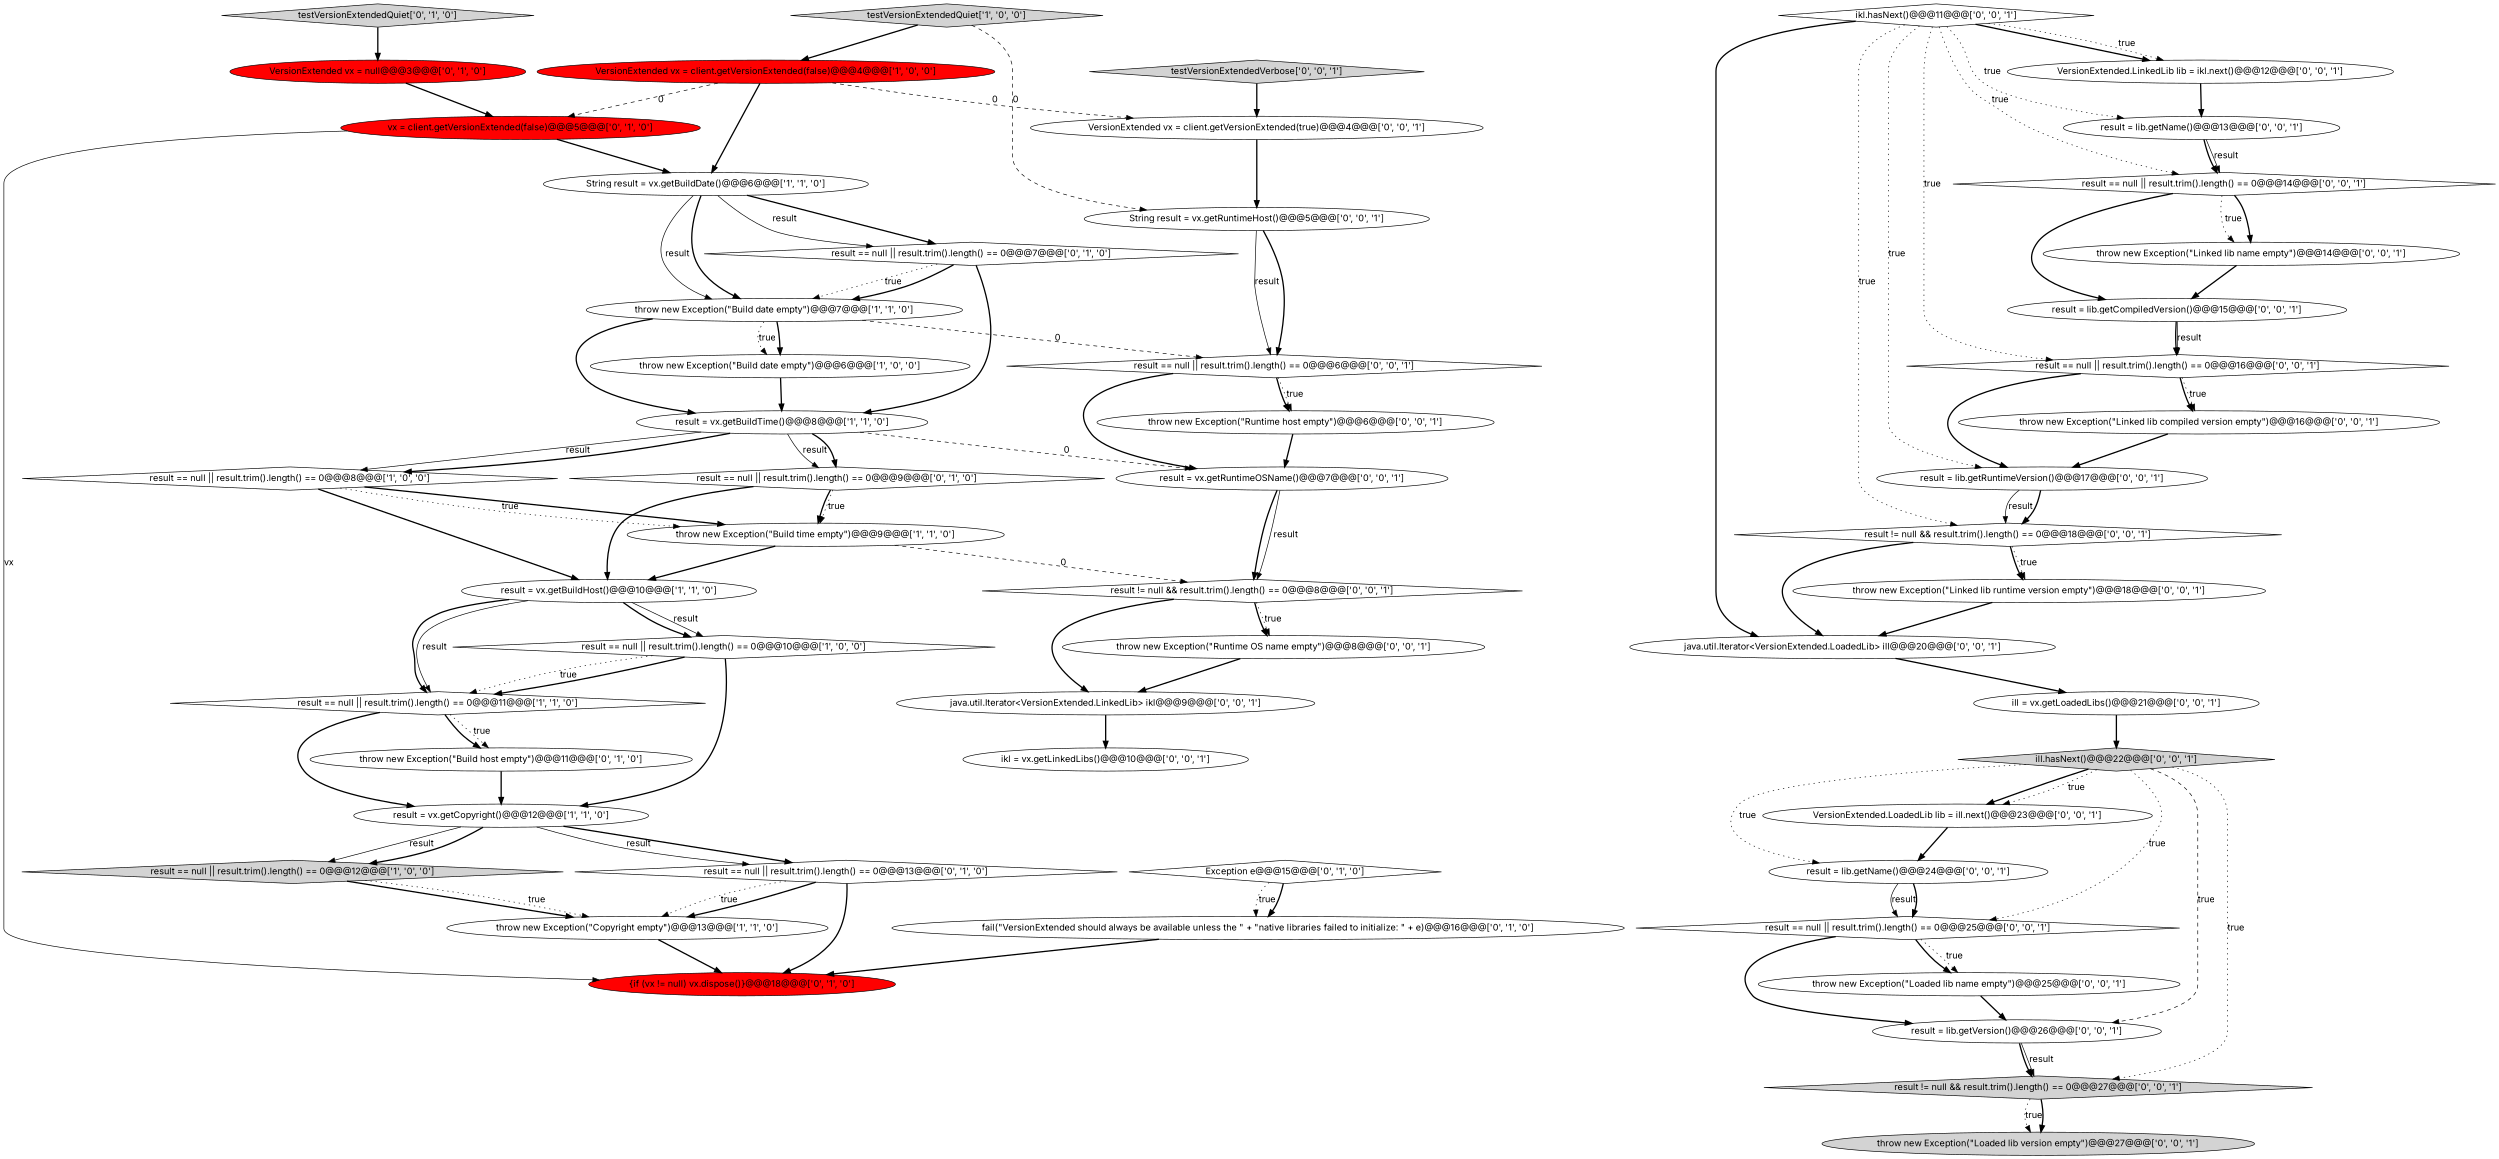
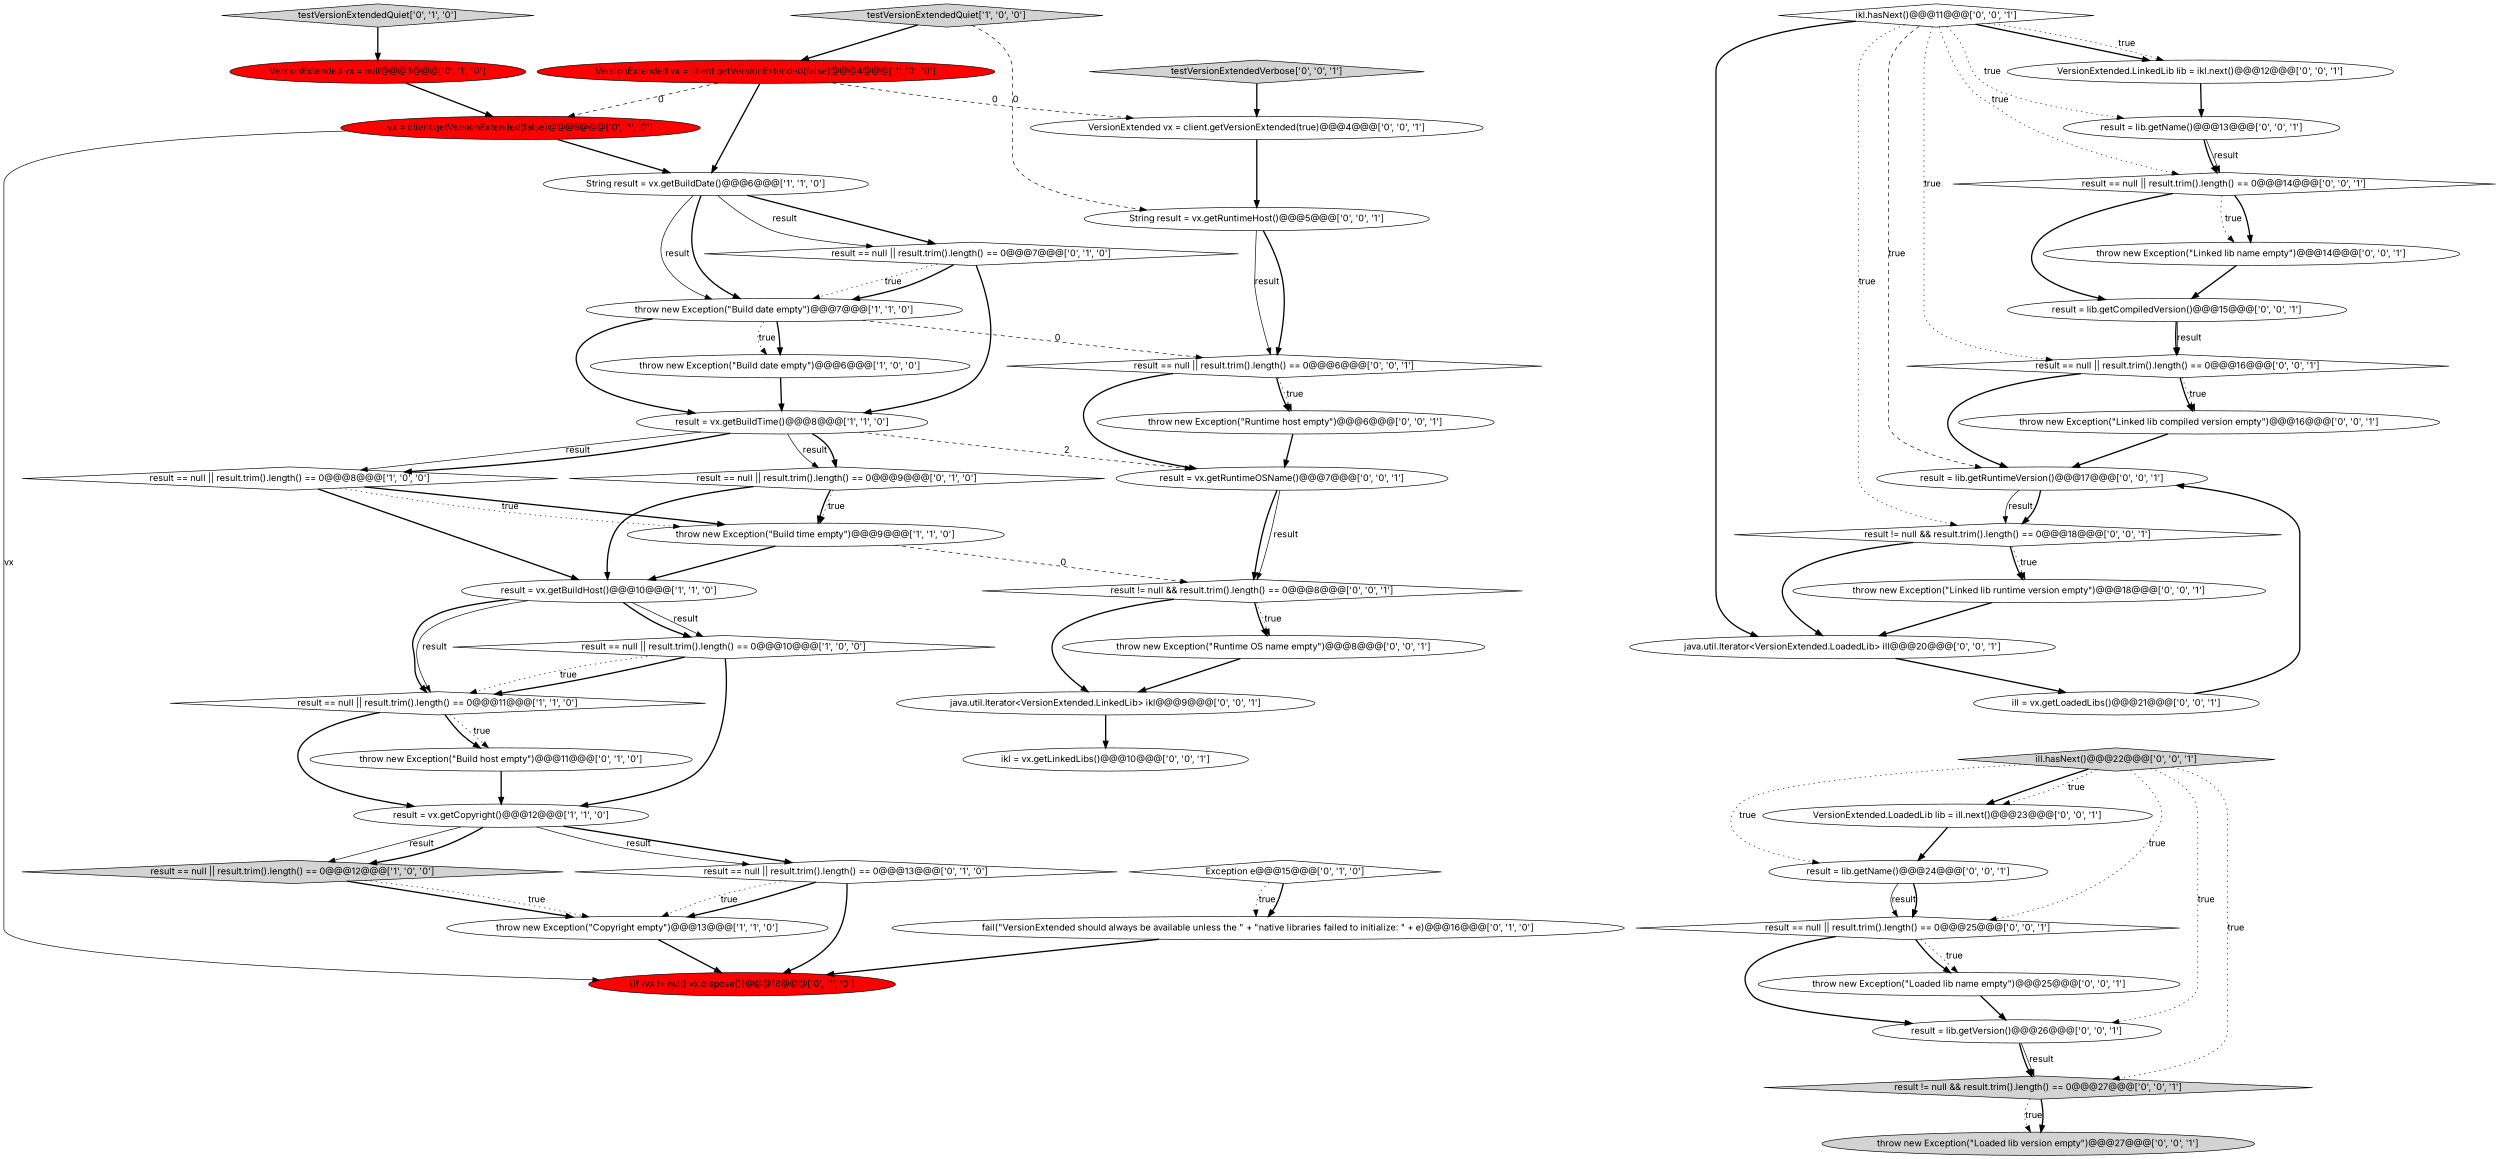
  digraph {
    fontname=Inter
    node [fillcolor=white fontname=Inter shape=ellipse style=filled]
    edge [fontname=Inter style=bold]
    n1 [fillcolor=lightgray label="result == null || result.trim().length() == 0@@@12@@@['1', '0', '0']" shape=diamond]
    n2 [label="throw new Exception(\"Copyright empty\")@@@13@@@['1', '1', '0']"]
    n3 [fillcolor=red label="{if (vx != null) vx.dispose()}@@@18@@@['0', '1', '0']"]
    n4 [label="throw new Exception(\"Build host empty\")@@@11@@@['0', '1', '0']"]
    n5 [label="result = vx.getCopyright()@@@12@@@['1', '1', '0']"]
    n6 [label="result == null || result.trim().length() == 0@@@13@@@['0', '1', '0']" shape=diamond]
    n7 [label="ikl = vx.getLinkedLibs()@@@10@@@['0', '0', '1']"]
    n8 [label="ikl.hasNext()@@@11@@@['0', '0', '1']" shape=diamond]
    n9 [label="VersionExtended.LinkedLib lib = ikl.next()@@@12@@@['0', '0', '1']"]
    n10 [label="result = lib.getName()@@@13@@@['0', '0', '1']"]
    n11 [label="result = lib.getRuntimeVersion()@@@17@@@['0', '0', '1']"]
    n12 [label="result != null && result.trim().length() == 0@@@18@@@['0', '0', '1']" shape=diamond]
    n13 [label="java.util.Iterator<VersionExtended.LoadedLib> ill@@@20@@@['0', '0', '1']"]
    n14 [label="result == null || result.trim().length() == 0@@@14@@@['0', '0', '1']" shape=diamond]
    n15 [label="result == null || result.trim().length() == 0@@@16@@@['0', '0', '1']" shape=diamond]
    n16 [fillcolor=red label="VersionExtended vx = client.getVersionExtended(false)@@@4@@@['1', '0', '0']"]
    n17 [label="VersionExtended vx = client.getVersionExtended(true)@@@4@@@['0', '0', '1']"]
    n18 [label="String result = vx.getBuildDate()@@@6@@@['1', '1', '0']"]
    n19 [fillcolor=red label="vx = client.getVersionExtended(false)@@@5@@@['0', '1', '0']"]
    n20 [label="String result = vx.getRuntimeHost()@@@5@@@['0', '0', '1']"]
    n21 [label="result == null || result.trim().length() == 0@@@7@@@['0', '1', '0']" shape=diamond]
    n22 [label="throw new Exception(\"Build date empty\")@@@7@@@['1', '1', '0']"]
    n23 [label="throw new Exception(\"Linked lib runtime version empty\")@@@18@@@['0', '0', '1']"]
    n24 [label="throw new Exception(\"Runtime OS name empty\")@@@8@@@['0', '0', '1']"]
    n25 [label="java.util.Iterator<VersionExtended.LinkedLib> ikl@@@9@@@['0', '0', '1']"]
    n26 [label="fail(\"VersionExtended should always be available unless the \" + \"native libraries failed to initialize: \" + e)@@@16@@@['0', '1', '0']"]
    n27 [label="ill = vx.getLoadedLibs()@@@21@@@['0', '0', '1']"]
    n28 [label="result == null || result.trim().length() == 0@@@6@@@['0', '0', '1']" shape=diamond]
    n29 [label="result = lib.getCompiledVersion()@@@15@@@['0', '0', '1']"]
    n30 [label="throw new Exception(\"Linked lib name empty\")@@@14@@@['0', '0', '1']"]
    n31 [label="result == null || result.trim().length() == 0@@@10@@@['1', '0', '0']" shape=diamond]
    n32 [label="result == null || result.trim().length() == 0@@@11@@@['1', '1', '0']" shape=diamond]
    n33 [label="result = lib.getName()@@@24@@@['0', '0', '1']"]
    n34 [label="result == null || result.trim().length() == 0@@@25@@@['0', '0', '1']" shape=diamond]
    n35 [label="throw new Exception(\"Loaded lib name empty\")@@@25@@@['0', '0', '1']"]
    n36 [label="result = lib.getVersion()@@@26@@@['0', '0', '1']"]
    n37 [label="result == null || result.trim().length() == 0@@@8@@@['1', '0', '0']" shape=diamond]
    n38 [label="result = vx.getBuildHost()@@@10@@@['1', '1', '0']"]
    n39 [label="throw new Exception(\"Build time empty\")@@@9@@@['1', '1', '0']"]
    n40 [label="result != null && result.trim().length() == 0@@@8@@@['0', '0', '1']" shape=diamond]
    n41 [fillcolor=lightgray label="ill.hasNext()@@@22@@@['0', '0', '1']" shape=diamond]
    n42 [label="VersionExtended.LoadedLib lib = ill.next()@@@23@@@['0', '0', '1']"]
    n43 [fillcolor=lightgray label="result != null && result.trim().length() == 0@@@27@@@['0', '0', '1']" shape=diamond]
    n44 [label="result = vx.getBuildTime()@@@8@@@['1', '1', '0']"]
    n45 [label="throw new Exception(\"Build date empty\")@@@6@@@['1', '0', '0']"]
    n46 [label="result = vx.getRuntimeOSName()@@@7@@@['0', '0', '1']"]
    n47 [label="result == null || result.trim().length() == 0@@@9@@@['0', '1', '0']" shape=diamond]
    n48 [label="throw new Exception(\"Runtime host empty\")@@@6@@@['0', '0', '1']"]
    n49 [label="throw new Exception(\"Linked lib compiled version empty\")@@@16@@@['0', '0', '1']"]
    n50 [label="Exception e@@@15@@@['0', '1', '0']" shape=diamond]
    n51 [fillcolor=lightgray label="throw new Exception(\"Loaded lib version empty\")@@@27@@@['0', '0', '1']"]
    n52 [fillcolor=lightgray label="testVersionExtendedVerbose['0', '0', '1']" shape=diamond]
    n53 [fillcolor=lightgray label="testVersionExtendedQuiet['1', '0', '0']" shape=diamond]
    n54 [fillcolor=red label="VersionExtended vx = null@@@3@@@['0', '1', '0']"]
    n55 [fillcolor=lightgray label="testVersionExtendedQuiet['0', '1', '0']" shape=diamond]
    n1 -> n2
    n1 -> n2 [label=true style=dotted]
    n2 -> n3
    n4 -> n5
    n5 -> n1 [label=result style=solid]
    n5 -> n1
    n5 -> n6
    n5 -> n6 [label=result style=solid]
    n6 -> n2 [label=true style=dotted]
    n6 -> n2
    n6 -> n3
    n8 -> n9
    n8 -> n9 [label=true style=dotted]
    n8 -> n10 [label=true style=dotted]
-   n8 -> n11 [label=true style=dotted]
+   n8 -> n11 [label=true style=dashed]
    n8 -> n12 [label=true style=dotted]
    n8 -> n13
    n8 -> n14 [label=true style=dotted]
    n8 -> n15 [label=true style=dotted]
    n9 -> n10
    n10 -> n14
    n10 -> n14 [label=result style=solid]
    n11 -> n12 [label=result style=solid]
    n11 -> n12
    n12 -> n13
    n12 -> n23
    n12 -> n23 [label=true style=dotted]
    n13 -> n27
    n14 -> n29
    n14 -> n30 [label=true style=dotted]
    n14 -> n30
    n15 -> n11
    n15 -> n49
    n15 -> n49 [label=true style=dotted]
    n16 -> n17 [label=0 style=dashed]
    n16 -> n18
    n16 -> n19 [label=0 style=dashed]
    n17 -> n20
    n18 -> n21
    n18 -> n21 [label=result style=solid]
    n18 -> n22
    n18 -> n22 [label=result style=solid]
    n19 -> n3 [label=vx style=solid]
    n19 -> n18
    n20 -> n28
    n20 -> n28 [label=result style=solid]
    n21 -> n22 [label=true style=dotted]
    n21 -> n22
    n21 -> n44
    n22 -> n28 [label=0 style=dashed]
    n22 -> n44
    n22 -> n45
    n22 -> n45 [label=true style=dotted]
    n23 -> n13
    n24 -> n25
    n25 -> n7
    n26 -> n3
-   n27 -> n41
+   n27 -> n11
    n28 -> n46
    n28 -> n48 [label=true style=dotted]
    n28 -> n48
    n29 -> n15
    n29 -> n15 [label=result style=solid]
    n30 -> n29
    n31 -> n5
    n31 -> n32 [label=true style=dotted]
    n31 -> n32
    n32 -> n4 [label=true style=dotted]
    n32 -> n4
    n32 -> n5
    n33 -> n34 [label=result style=solid]
    n33 -> n34
    n34 -> n35
    n34 -> n35 [label=true style=dotted]
    n34 -> n36
    n35 -> n36
    n36 -> n43
    n36 -> n43 [label=result style=solid]
    n37 -> n38
    n37 -> n39
    n37 -> n39 [label=true style=dotted]
    n38 -> n31 [label=result style=solid]
    n38 -> n31
    n38 -> n32 [label=result style=solid]
    n38 -> n32
    n39 -> n38
    n39 -> n40 [label=0 style=dashed]
    n40 -> n24
    n40 -> n24 [label=true style=dotted]
    n40 -> n25
    n41 -> n33 [label=true style=dotted]
    n41 -> n34 [label=true style=dotted]
-   n41 -> n36 [label=true style=dashed]
+   n41 -> n36 [label=true style=dotted]
    n41 -> n42
    n41 -> n42 [label=true style=dotted]
    n41 -> n43 [label=true style=dotted]
    n42 -> n33
    n43 -> n51 [label=true style=dotted]
    n43 -> n51
    n44 -> n37 [label=result style=solid]
    n44 -> n37
-   n44 -> n46 [label=0 style=dashed]
+   n44 -> n46 [label=2 style=dashed]
    n44 -> n47 [label=result style=solid]
    n44 -> n47
    n45 -> n44
    n46 -> n40 [label=result style=solid]
    n46 -> n40
    n47 -> n38
    n47 -> n39 [label=true style=dotted]
    n47 -> n39
    n48 -> n46
    n49 -> n11
    n50 -> n26 [label=true style=dotted]
    n50 -> n26
    n52 -> n17
    n53 -> n16
    n53 -> n20 [label=0 style=dashed]
    n54 -> n19
    n55 -> n54
  }
